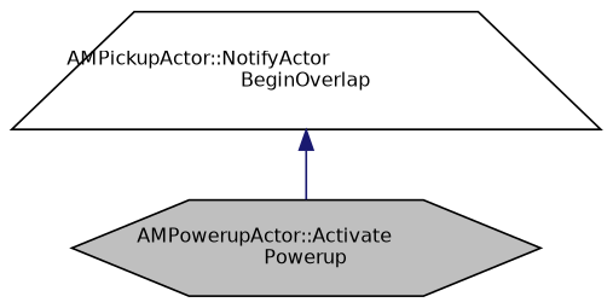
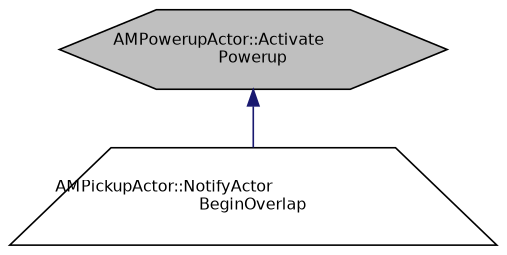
  digraph {
    rankdir=TB
    node [color=black fontname=Helvetica fontsize=10 style=filled]
    n1 [fillcolor=grey75 fontcolor=black height=0.2 label="AMPowerupActor::Activate\lPowerup" shape=hexagon width=0.4]
    n2 [fillcolor=white height=0.2 label="AMPickupActor::NotifyActor\lBeginOverlap" shape=trapezium width=0.4]
-   n2 -> n1 [color=midnightblue dir=back fontname=Helvetica fontsize=10 labelfontname=Helvetica labelfontsize=10 style=solid]
+   n1 -> n2 [color=midnightblue dir=back fontname=Helvetica fontsize=10 labelfontname=Helvetica labelfontsize=10 style=solid]
  }
